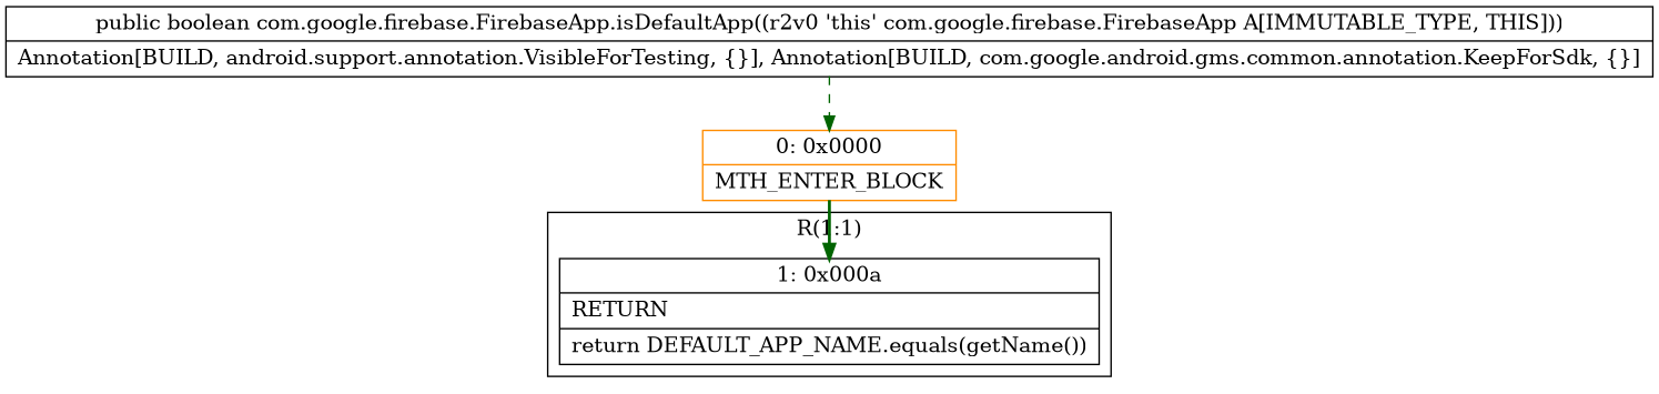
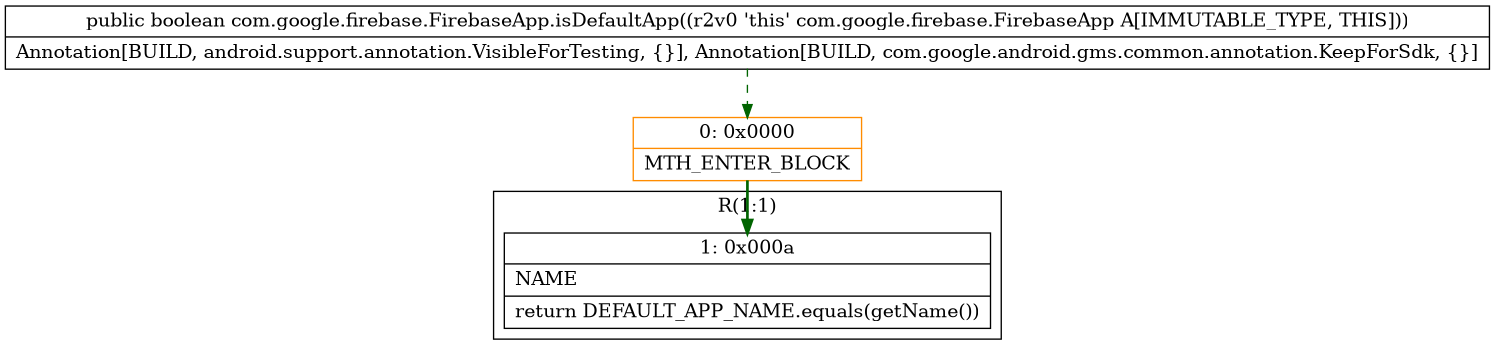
  digraph {
    node [color=black shape=record]
    edge [color=darkgreen]
-   n1 [label="{1\:\ 0x000a|RETURN\l|return DEFAULT_APP_NAME.equals(getName())\l}"]
+   n1 [label="{1\:\ 0x000a|NAME\l|return DEFAULT_APP_NAME.equals(getName())\l}"]
    n2 [color=darkorange label="{0\:\ 0x0000|MTH_ENTER_BLOCK\l}"]
    n3 [label="{public boolean com.google.firebase.FirebaseApp.isDefaultApp((r2v0 'this' com.google.firebase.FirebaseApp A[IMMUTABLE_TYPE, THIS]))  | Annotation[BUILD, android.support.annotation.VisibleForTesting, \{\}], Annotation[BUILD, com.google.android.gms.common.annotation.KeepForSdk, \{\}]\l}"]
    subgraph cluster_1 {
      label="R(1:1)"
      n1
    }
    n2 -> n1 [style=bold]
    n3 -> n2 [style=dashed]
  }
